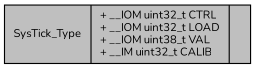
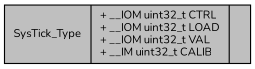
  digraph {
    rankdir=LR
    fontname=Nunito
-   n1 [color=black fillcolor=grey75 fontcolor=black fontname=Nunito fontsize=10 height=0.2 label="{SysTick_Type\n|+ __IOM uint32_t CTRL\l+ __IOM uint32_t LOAD\l+ __IOM uint38_t VAL\l+ __IM uint32_t CALIB\l|}" shape=record style=filled width=0.4]
+   n1 [color=black fillcolor=grey75 fontcolor=black fontname=Nunito fontsize=10 height=0.2 label="{SysTick_Type\n|+ __IOM uint32_t CTRL\l+ __IOM uint32_t LOAD\l+ __IOM uint32_t VAL\l+ __IM uint32_t CALIB\l|}" shape=record style=filled width=0.4]
  }
